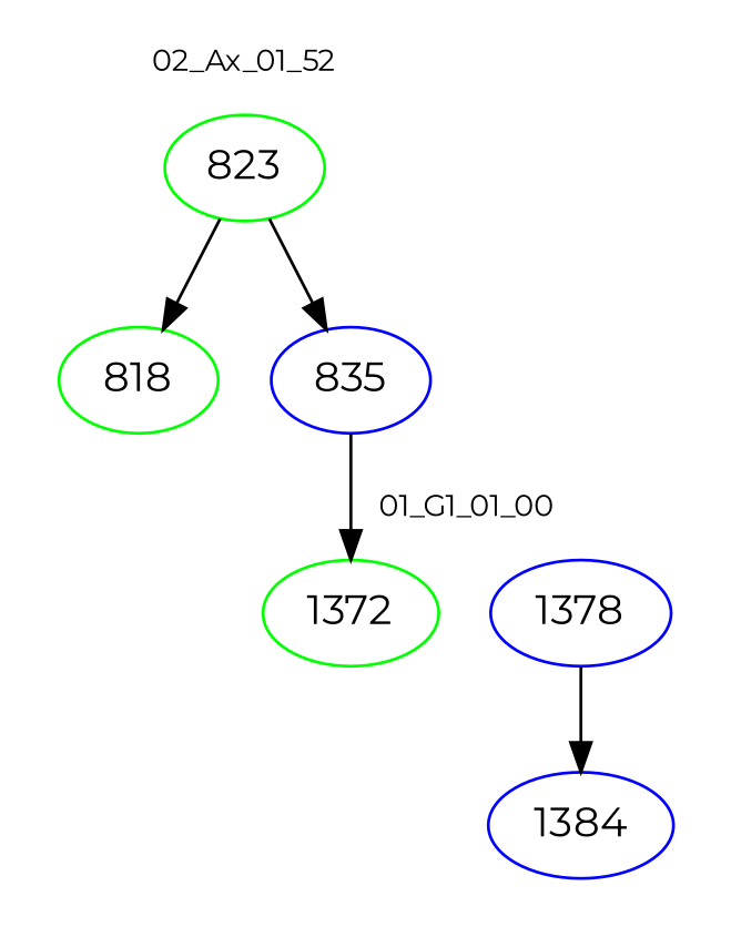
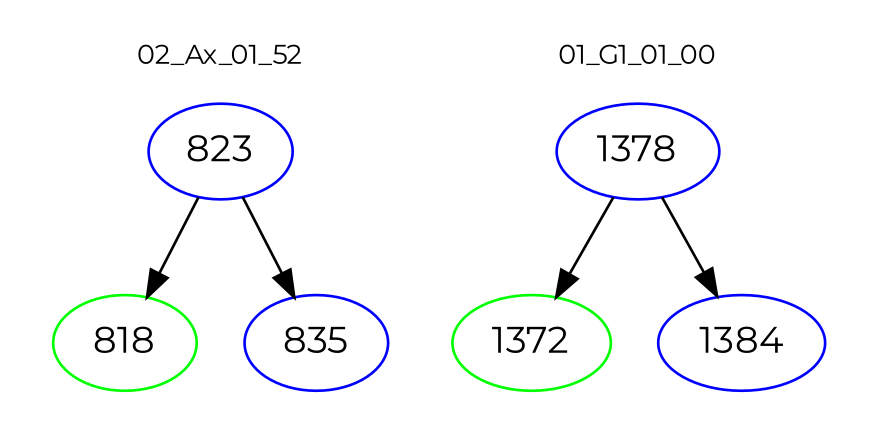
  digraph {
    fontname=Montserrat
    node [color=blue fontname=Montserrat]
    edge [color=black fontname=Montserrat]
-   n1 [color=green label=823]
+   n1 [label=823]
    n2 [color=green label=818]
    n3 [label=835]
    n4 [label=1378]
    n5 [color=green label=1372]
    n6 [label=1384]
    subgraph cluster_1 {
      color=white
      fontsize=10
      label="02_Ax_01_52"
      n1
      n2
      n3
    }
    subgraph cluster_2 {
      color=white
      fontsize=10
      label="01_G1_01_00"
      n4
      n5
      n6
    }
    n1 -> n2
    n1 -> n3
-   n3 -> n5
+   n4 -> n5
    n4 -> n6
  }
